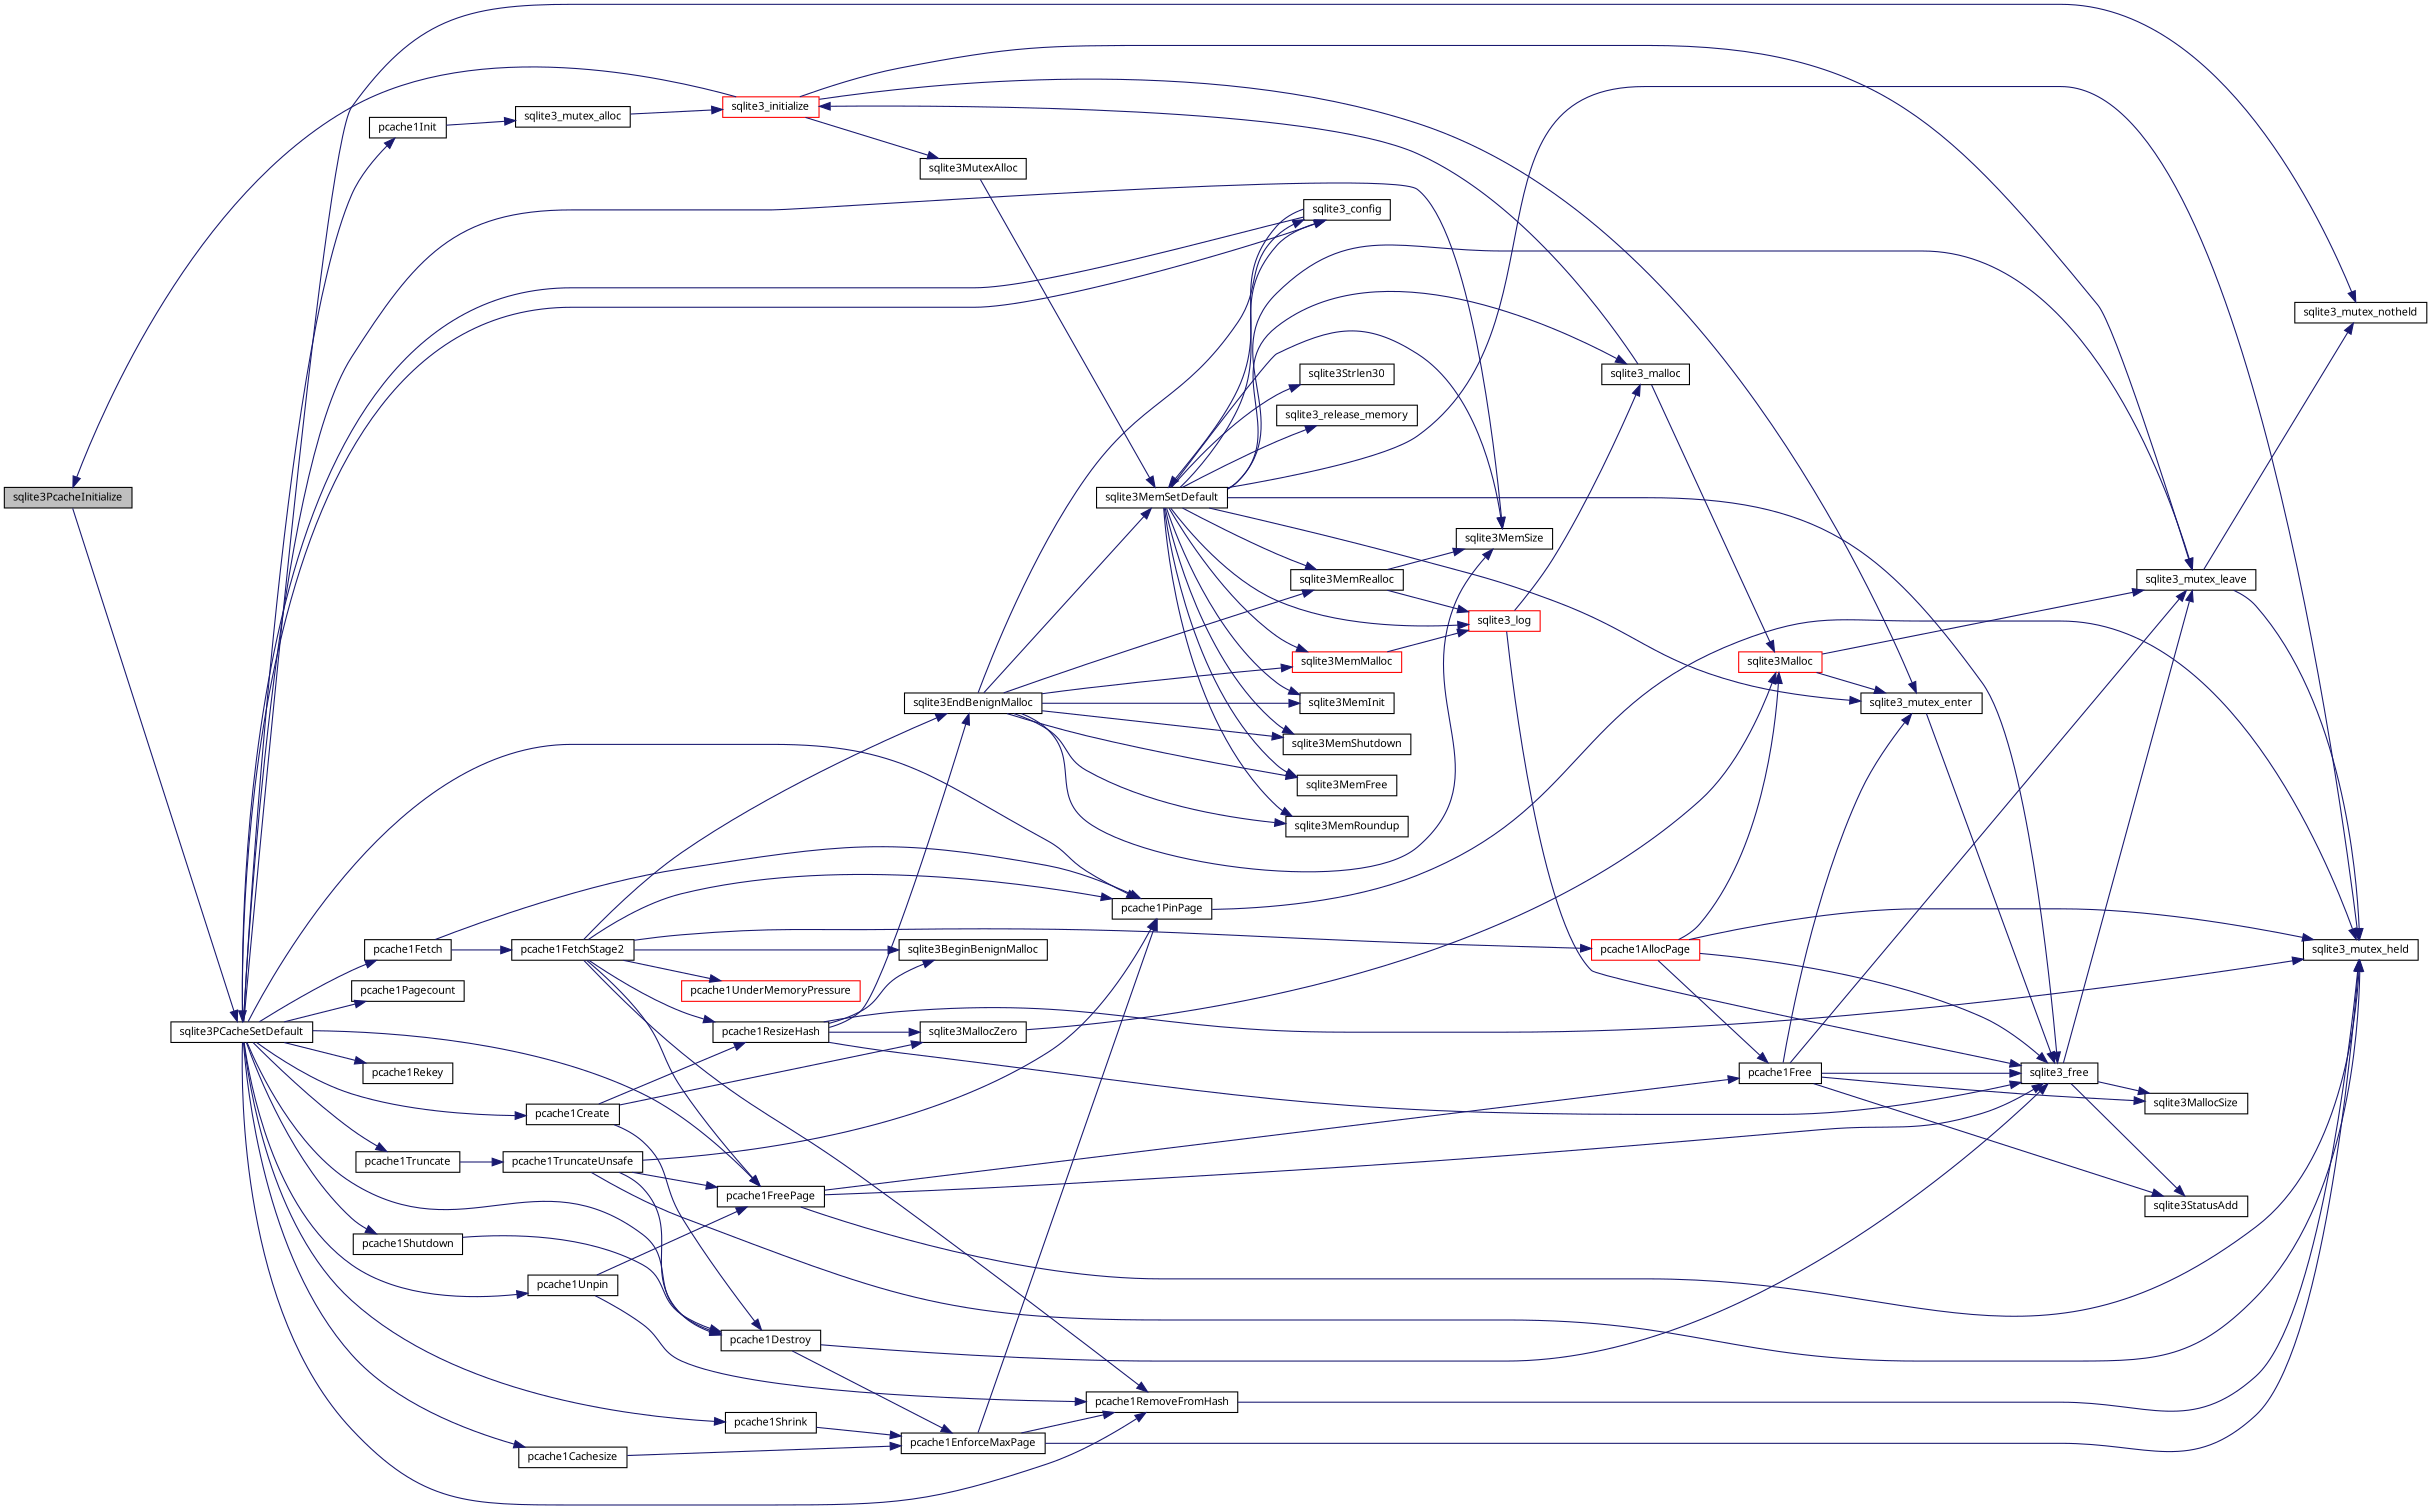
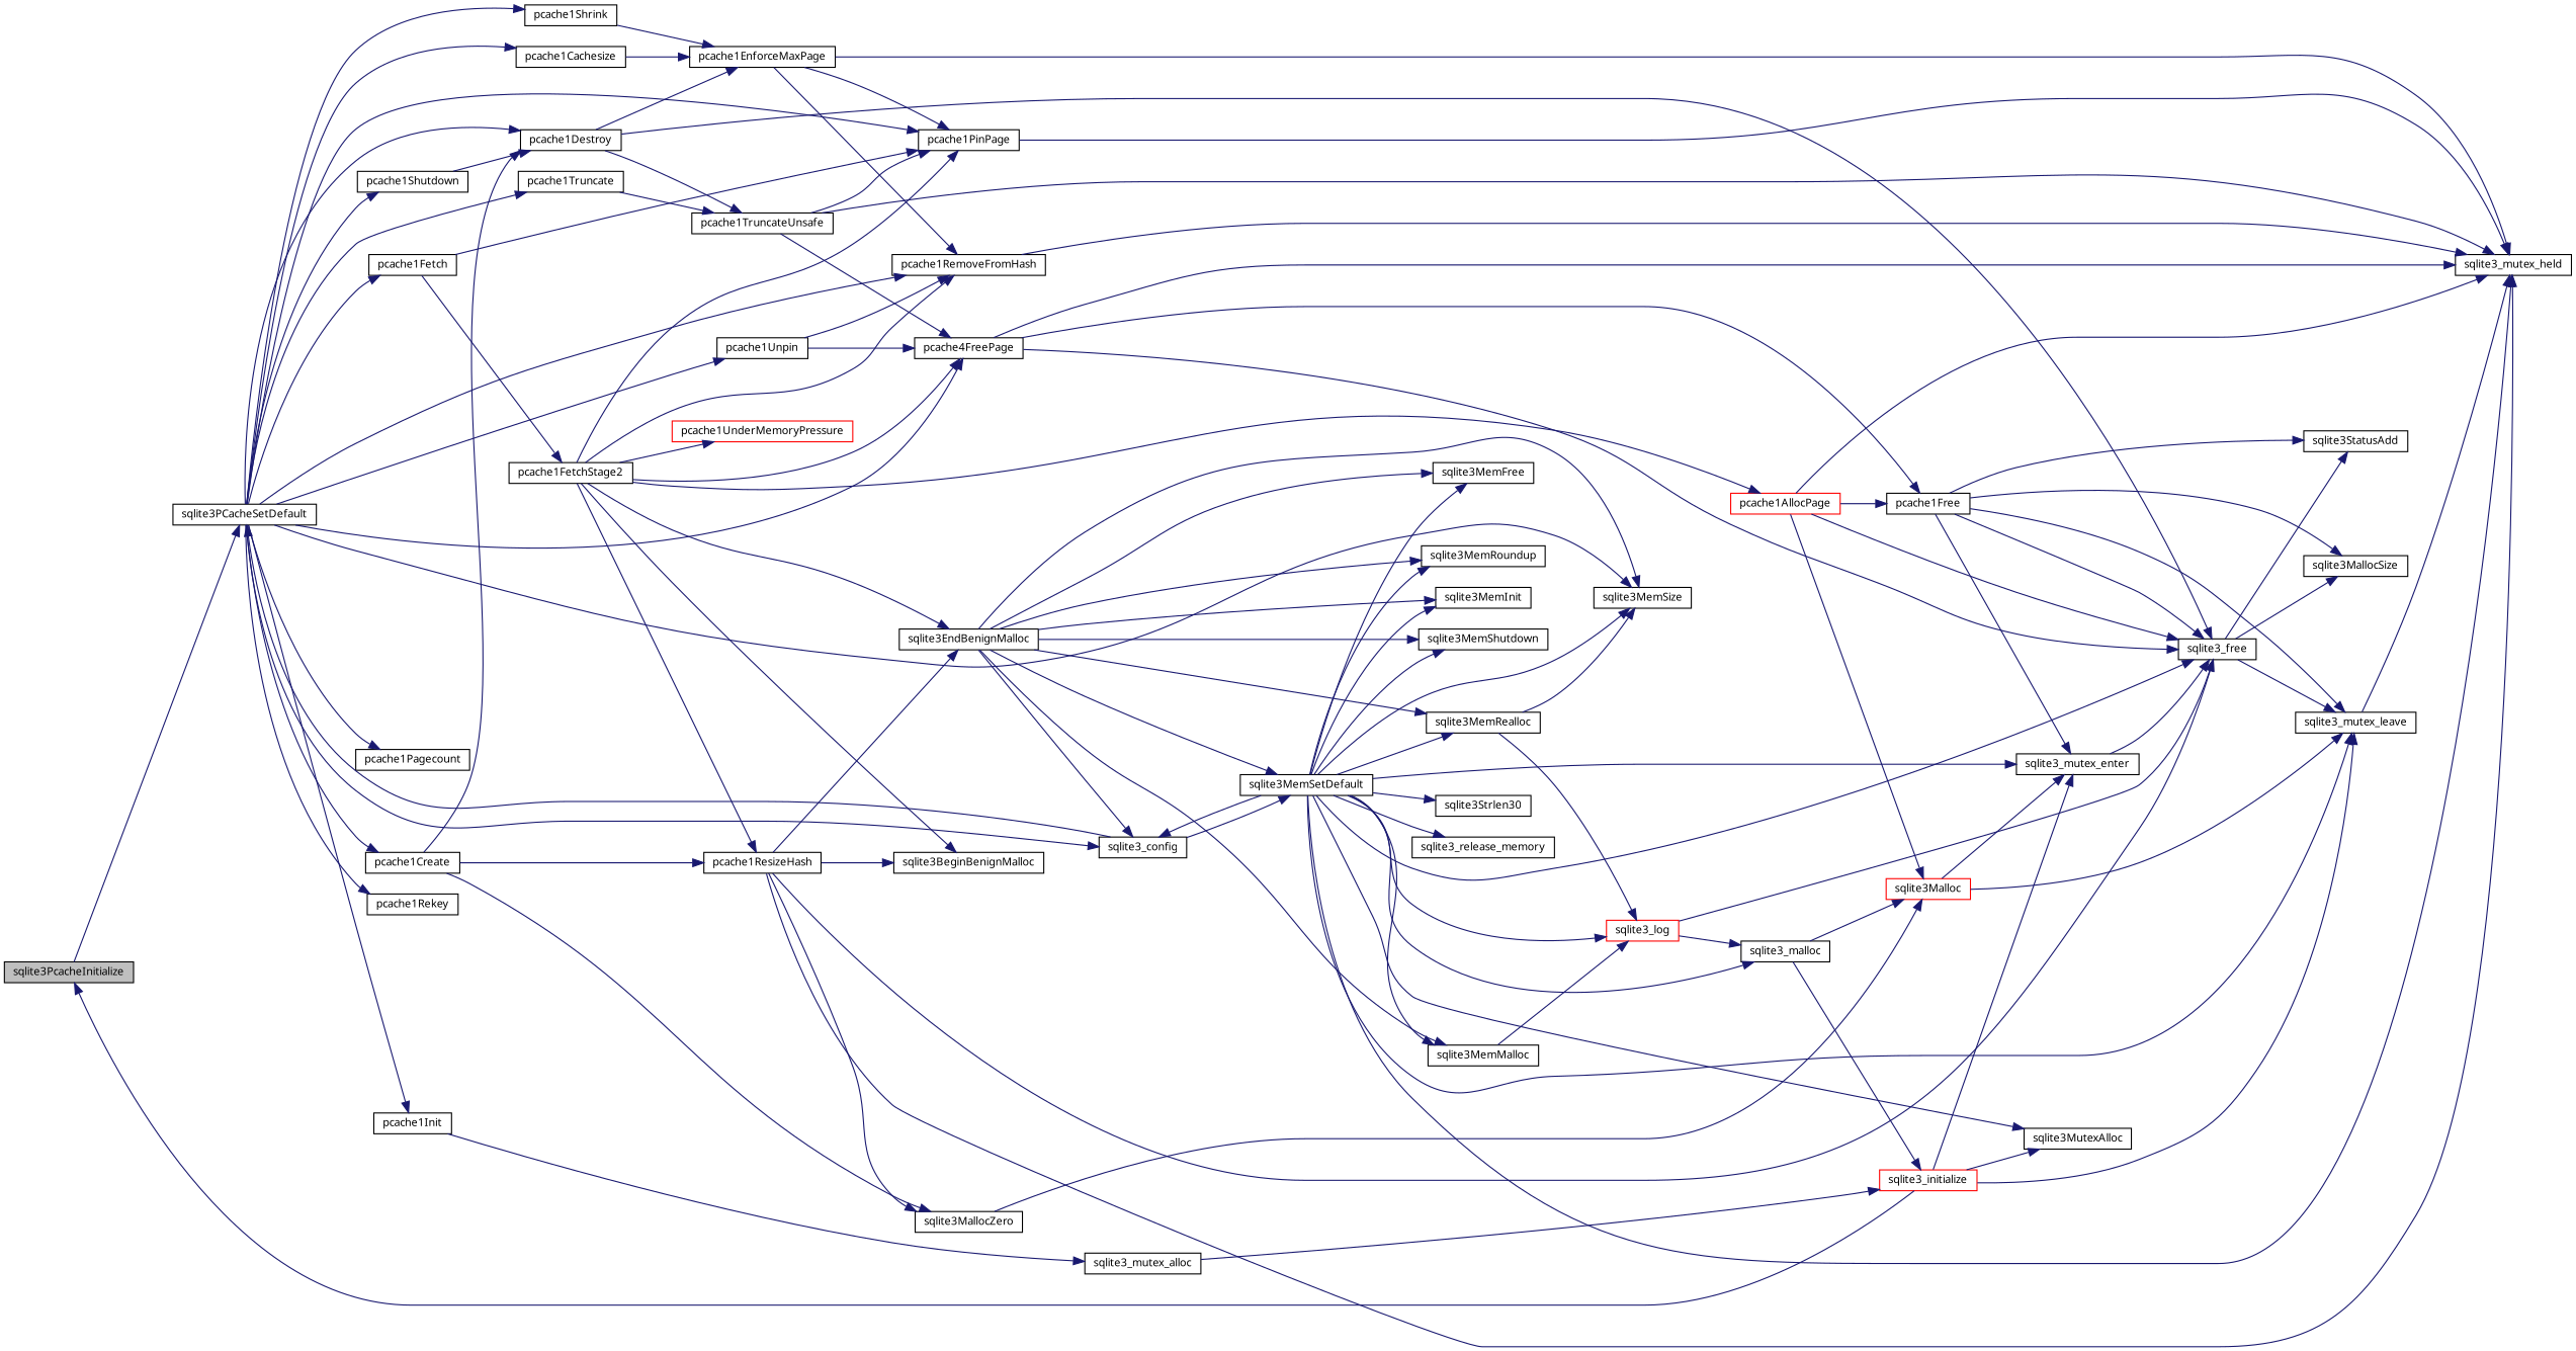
  digraph {
    fontname="Noto Sans"
    rankdir=LR
    node [color=black fillcolor=white fontname="Noto Sans" fontsize=10 shape=record style=filled]
    edge [color=midnightblue fontname="Noto Sans" fontsize=10 labelfontname=FreeSans labelfontsize=10 style=solid]
    n1 [fillcolor=grey75 fontcolor=black height=0.2 label=sqlite3PcacheInitialize width=0.4]
    n2 [height=0.2 label=sqlite3PCacheSetDefault width=0.4]
    n3 [height=0.2 label=pcache1Init width=0.4]
-   n4 [height=0.2 label=sqlite3_mutex_notheld width=0.4]
    n5 [height=0.2 label=pcache1Shutdown width=0.4]
    n6 [height=0.2 label=pcache1Destroy width=0.4]
    n7 [height=0.2 label=pcache1PinPage width=0.4]
-   n8 [height=0.2 label=pcache1FreePage width=0.4]
+   n8 [height=0.2 label=pcache4FreePage width=0.4]
    n9 [height=0.2 label=pcache1RemoveFromHash width=0.4]
    n10 [height=0.2 label=pcache1Create width=0.4]
    n11 [height=0.2 label=sqlite3MemSize width=0.4]
    n12 [height=0.2 label=sqlite3_config width=0.4]
    n13 [height=0.2 label=pcache1Cachesize width=0.4]
    n14 [height=0.2 label=pcache1Pagecount width=0.4]
    n15 [height=0.2 label=pcache1Fetch width=0.4]
    n16 [height=0.2 label=pcache1Unpin width=0.4]
    n17 [height=0.2 label=pcache1Rekey width=0.4]
    n18 [height=0.2 label=pcache1Truncate width=0.4]
    n19 [height=0.2 label=pcache1Shrink width=0.4]
    n20 [height=0.2 label=sqlite3_mutex_alloc width=0.4]
    n21 [height=0.2 label=pcache1TruncateUnsafe width=0.4]
    n22 [height=0.2 label=sqlite3_free width=0.4]
    n23 [height=0.2 label=pcache1EnforceMaxPage width=0.4]
    n24 [height=0.2 label=sqlite3_mutex_held width=0.4]
    n25 [height=0.2 label=pcache1Free width=0.4]
    n26 [height=0.2 label=sqlite3MallocZero width=0.4]
    n27 [height=0.2 label=pcache1ResizeHash width=0.4]
    n28 [height=0.2 label=sqlite3MemSetDefault width=0.4]
    n29 [height=0.2 label=pcache1FetchStage2 width=0.4]
    n30 [color=red height=0.2 label=sqlite3_initialize width=0.4]
    n31 [height=0.2 label=sqlite3MutexAlloc width=0.4]
    n32 [height=0.2 label=sqlite3_mutex_enter width=0.4]
    n33 [height=0.2 label=sqlite3_mutex_leave width=0.4]
    n34 [height=0.2 label=sqlite3StatusAdd width=0.4]
    n35 [height=0.2 label=sqlite3MallocSize width=0.4]
    n36 [color=red height=0.2 label=sqlite3Malloc width=0.4]
    n37 [height=0.2 label=sqlite3BeginBenignMalloc width=0.4]
    n38 [height=0.2 label=sqlite3EndBenignMalloc width=0.4]
-   n39 [color=red height=0.2 label=sqlite3MemMalloc width=0.4]
+   n39 [height=0.2 label=sqlite3MemMalloc width=0.4]
    n40 [height=0.2 label=sqlite3MemFree width=0.4]
    n41 [height=0.2 label=sqlite3MemRealloc width=0.4]
    n42 [height=0.2 label=sqlite3MemRoundup width=0.4]
    n43 [height=0.2 label=sqlite3MemInit width=0.4]
    n44 [height=0.2 label=sqlite3MemShutdown width=0.4]
    n45 [color=red height=0.2 label=sqlite3_log width=0.4]
    n46 [height=0.2 label=sqlite3_malloc width=0.4]
    n47 [height=0.2 label=sqlite3Strlen30 width=0.4]
    n48 [height=0.2 label=sqlite3_release_memory width=0.4]
    n49 [color=red height=0.2 label=pcache1UnderMemoryPressure width=0.4]
    n50 [color=red height=0.2 label=pcache1AllocPage width=0.4]
    n1 -> n2
    n2 -> n3
-   n2 -> n4
    n2 -> n5
    n2 -> n6
    n2 -> n7
    n2 -> n8
    n2 -> n9
    n2 -> n10
    n2 -> n11
    n2 -> n12
    n2 -> n13
    n2 -> n14
    n2 -> n15
    n2 -> n16
    n2 -> n17
    n2 -> n18
    n2 -> n19
    n3 -> n20
    n5 -> n6
-   n21 -> n6
+   n6 -> n21
    n6 -> n22
    n6 -> n23
    n7 -> n24
    n8 -> n22
    n8 -> n24
    n8 -> n25
    n9 -> n24
    n10 -> n6
    n10 -> n26
    n10 -> n27
    n12 -> n2
    n12 -> n28
    n13 -> n23
    n15 -> n7
    n15 -> n29
    n16 -> n8
    n16 -> n9
    n18 -> n21
    n19 -> n23
    n20 -> n30
    n21 -> n7
    n21 -> n8
    n21 -> n24
    n22 -> n33
    n22 -> n34
    n22 -> n35
    n23 -> n7
    n23 -> n9
    n23 -> n24
    n25 -> n22
    n25 -> n32
    n25 -> n33
    n25 -> n34
    n25 -> n35
    n26 -> n36
    n27 -> n22
    n27 -> n24
    n27 -> n26
    n27 -> n37
    n27 -> n38
    n28 -> n11
    n28 -> n12
    n28 -> n22
    n28 -> n24
-   n31 -> n28
+   n28 -> n31
    n28 -> n32
    n28 -> n33
    n28 -> n39
    n28 -> n40
    n28 -> n41
    n28 -> n42
    n28 -> n43
    n28 -> n44
    n28 -> n45
    n28 -> n46
    n28 -> n47
    n28 -> n48
    n29 -> n7
    n29 -> n8
    n29 -> n9
    n29 -> n27
    n29 -> n37
    n29 -> n38
    n29 -> n49
    n29 -> n50
    n30 -> n1
    n30 -> n31
    n30 -> n32
    n30 -> n33
    n32 -> n22
-   n33 -> n4
    n33 -> n24
    n36 -> n32
    n36 -> n33
    n38 -> n11
    n38 -> n12
    n38 -> n28
    n38 -> n39
    n38 -> n40
    n38 -> n41
    n38 -> n42
    n38 -> n43
    n38 -> n44
    n39 -> n45
    n41 -> n11
    n41 -> n45
    n45 -> n22
    n45 -> n46
    n46 -> n30
    n46 -> n36
    n50 -> n22
    n50 -> n24
    n50 -> n25
    n50 -> n36
  }
